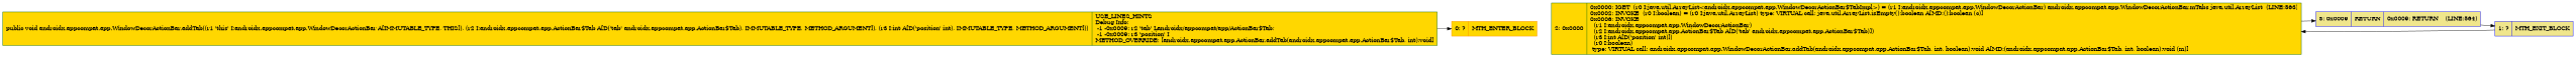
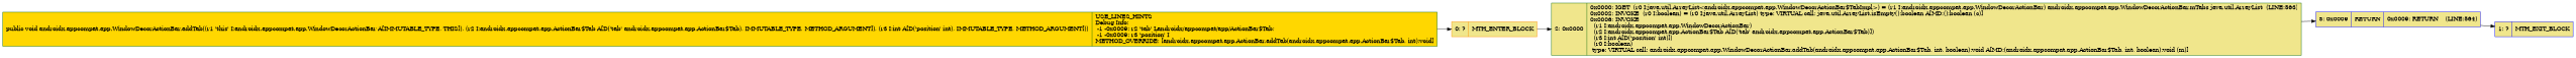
  digraph {
    rankdir=LR
    node [color=darkgreen fillcolor=khaki shape=record style=filled]
    edge [color=black]
-   n1 [color=darkorange fillcolor=gold label="{0\:\ ?|MTH_ENTER_BLOCK\l}"]
-   n2 [fillcolor=gold label="{2\:\ 0x0000|0x0000: IGET  (r0 I:java.util.ArrayList\<androidx.appcompat.app.WindowDecorActionBar$TabImpl\>) = (r1 I:androidx.appcompat.app.WindowDecorActionBar) androidx.appcompat.app.WindowDecorActionBar.mTabs java.util.ArrayList  (LINE:563)\l0x0002: INVOKE  (r0 I:boolean) = (r0 I:java.util.ArrayList) type: VIRTUAL call: java.util.ArrayList.isEmpty():boolean A[MD:():boolean (c)]\l0x0006: INVOKE  \l  (r1 I:androidx.appcompat.app.WindowDecorActionBar)\l  (r2 I:androidx.appcompat.app.ActionBar$Tab A[D('tab' androidx.appcompat.app.ActionBar$Tab)])\l  (r3 I:int A[D('position' int)])\l  (r0 I:boolean)\l type: VIRTUAL call: androidx.appcompat.app.WindowDecorActionBar.addTab(androidx.appcompat.app.ActionBar$Tab, int, boolean):void A[MD:(androidx.appcompat.app.ActionBar$Tab, int, boolean):void (m)]\l}"]
+   n1 [color=darkorange label="{0\:\ ?|MTH_ENTER_BLOCK\l}"]
+   n2 [label="{2\:\ 0x0000|0x0000: IGET  (r0 I:java.util.ArrayList\<androidx.appcompat.app.WindowDecorActionBar$TabImpl\>) = (r1 I:androidx.appcompat.app.WindowDecorActionBar) androidx.appcompat.app.WindowDecorActionBar.mTabs java.util.ArrayList  (LINE:563)\l0x0002: INVOKE  (r0 I:boolean) = (r0 I:java.util.ArrayList) type: VIRTUAL call: java.util.ArrayList.isEmpty():boolean A[MD:():boolean (c)]\l0x0006: INVOKE  \l  (r1 I:androidx.appcompat.app.WindowDecorActionBar)\l  (r2 I:androidx.appcompat.app.ActionBar$Tab A[D('tab' androidx.appcompat.app.ActionBar$Tab)])\l  (r3 I:int A[D('position' int)])\l  (r0 I:boolean)\l type: VIRTUAL call: androidx.appcompat.app.WindowDecorActionBar.addTab(androidx.appcompat.app.ActionBar$Tab, int, boolean):void A[MD:(androidx.appcompat.app.ActionBar$Tab, int, boolean):void (m)]\l}"]
    n3 [color=blue label="{3\:\ 0x0009|RETURN\l|0x0009: RETURN    (LINE:564)\l}"]
    n4 [color=blue label="{1\:\ ?|MTH_EXIT_BLOCK\l}"]
    n5 [fillcolor=gold label="{public void androidx.appcompat.app.WindowDecorActionBar.addTab((r1 'this' I:androidx.appcompat.app.WindowDecorActionBar A[IMMUTABLE_TYPE, THIS]), (r2 I:androidx.appcompat.app.ActionBar$Tab A[D('tab' androidx.appcompat.app.ActionBar$Tab), IMMUTABLE_TYPE, METHOD_ARGUMENT]), (r3 I:int A[D('position' int), IMMUTABLE_TYPE, METHOD_ARGUMENT]))  | USE_LINES_HINTS\lDebug Info:\l  \-1 \-0x0009: r2 'tab' Landroidx\/appcompat\/app\/ActionBar$Tab;\l  \-1 \-0x0009: r3 'position' I\lMETHOD_OVERRIDE: [androidx.appcompat.app.ActionBar.addTab(androidx.appcompat.app.ActionBar$Tab, int):void]\l}"]
-   n4 -> n2
+   n1 -> n2
    n2 -> n3
    n3 -> n4
    n5 -> n1
  }
